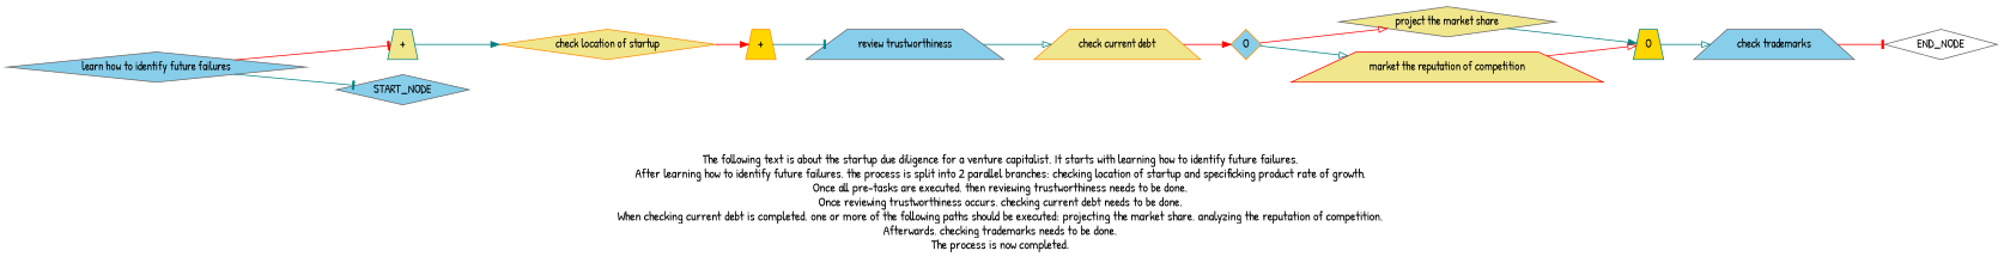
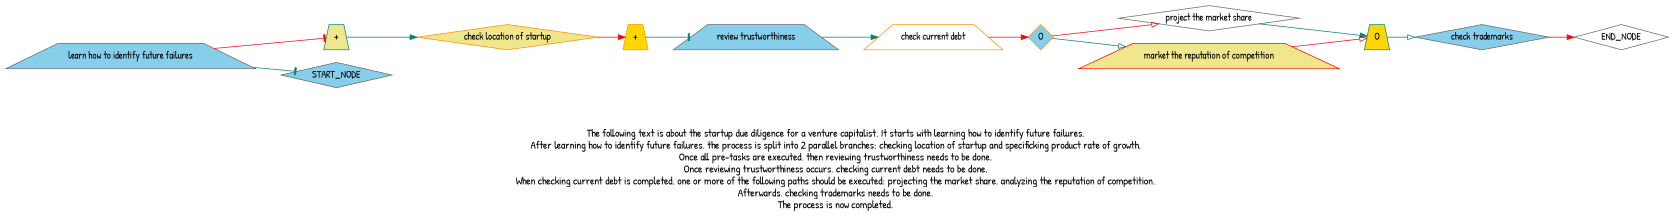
  digraph {
    fontname="Patrick Hand"
    fontsize=15
    label="\n\n\nThe following text is about the startup due diligence for a venture capitalist. It starts with learning how to identify future failures. \nAfter learning how to identify future failures, the process is split into 2 parallel branches: checking location of startup and specificking product rate of growth. \nOnce all pre-tasks are executed, then reviewing trustworthiness needs to be done. \nOnce reviewing trustworthiness occurs, checking current debt needs to be done. \nWhen checking current debt is completed, one or more of the following paths should be executed: projecting the market share, analyzing the reputation of competition. \nAfterwards, checking trademarks needs to be done. \nThe process is now completed. \n"
    rankdir=LR
    node [color=gray40 fillcolor=skyblue fontname="Patrick Hand" shape=diamond style=filled]
    edge [arrowhead=normal color=teal fontname="Patrick Hand"]
-   "learn how to identify future failures"
+   "learn how to identify future failures" [shape=trapezium]
    n2 [color=teal fillcolor=khaki fixedsize=true label="+" shape=trapezium width=0.5]
    "check location of startup" [color=darkorange fillcolor=khaki]
    n4 [color=darkorange fillcolor=gold fixedsize=true label="+" shape=trapezium width=0.5]
    "review trustworthiness" [shape=trapezium]
-   "check current debt" [color=darkorange fillcolor=khaki shape=trapezium]
+   "check current debt" [color=darkorange fillcolor=white shape=trapezium]
    n7 [color=darkorange fixedsize=true label=O width=0.5]
-   "project the market share" [fillcolor=khaki]
+   "project the market share" [fillcolor=white]
    n9 [color=red fillcolor=khaki label="market the reputation of competition" shape=trapezium]
    n10 [color=teal fillcolor=gold fixedsize=true label=O shape=trapezium width=0.5]
-   "check trademarks" [shape=trapezium]
+   "check trademarks"
    START_NODE [width=0.3]
    END_NODE [fillcolor=white width=0.2]
    subgraph sub_1 {
      "learn how to identify future failures"
      n2
      "check location of startup"
      n4
      "review trustworthiness"
      "check current debt"
      n7
      "project the market share"
      n9
      n10
      "check trademarks"
    }
    "learn how to identify future failures" -> n2 [arrowhead=tee color=red]
    "learn how to identify future failures" -> START_NODE [arrowhead=tee]
    n2 -> "check location of startup"
    "check location of startup" -> n4 [color=red]
    n4 -> "review trustworthiness" [arrowhead=tee]
-   "review trustworthiness" -> "check current debt" [arrowhead=onormal]
+   "review trustworthiness" -> "check current debt"
    "check current debt" -> n7 [color=red]
    n7 -> "project the market share" [arrowhead=onormal color=red]
    n7 -> n9 [arrowhead=onormal]
    "project the market share" -> n10
    n9 -> n10 [arrowhead=onormal color=red]
    n10 -> "check trademarks" [arrowhead=onormal]
-   "check trademarks" -> END_NODE [arrowhead=tee color=red]
+   "check trademarks" -> END_NODE [color=red]
  }
